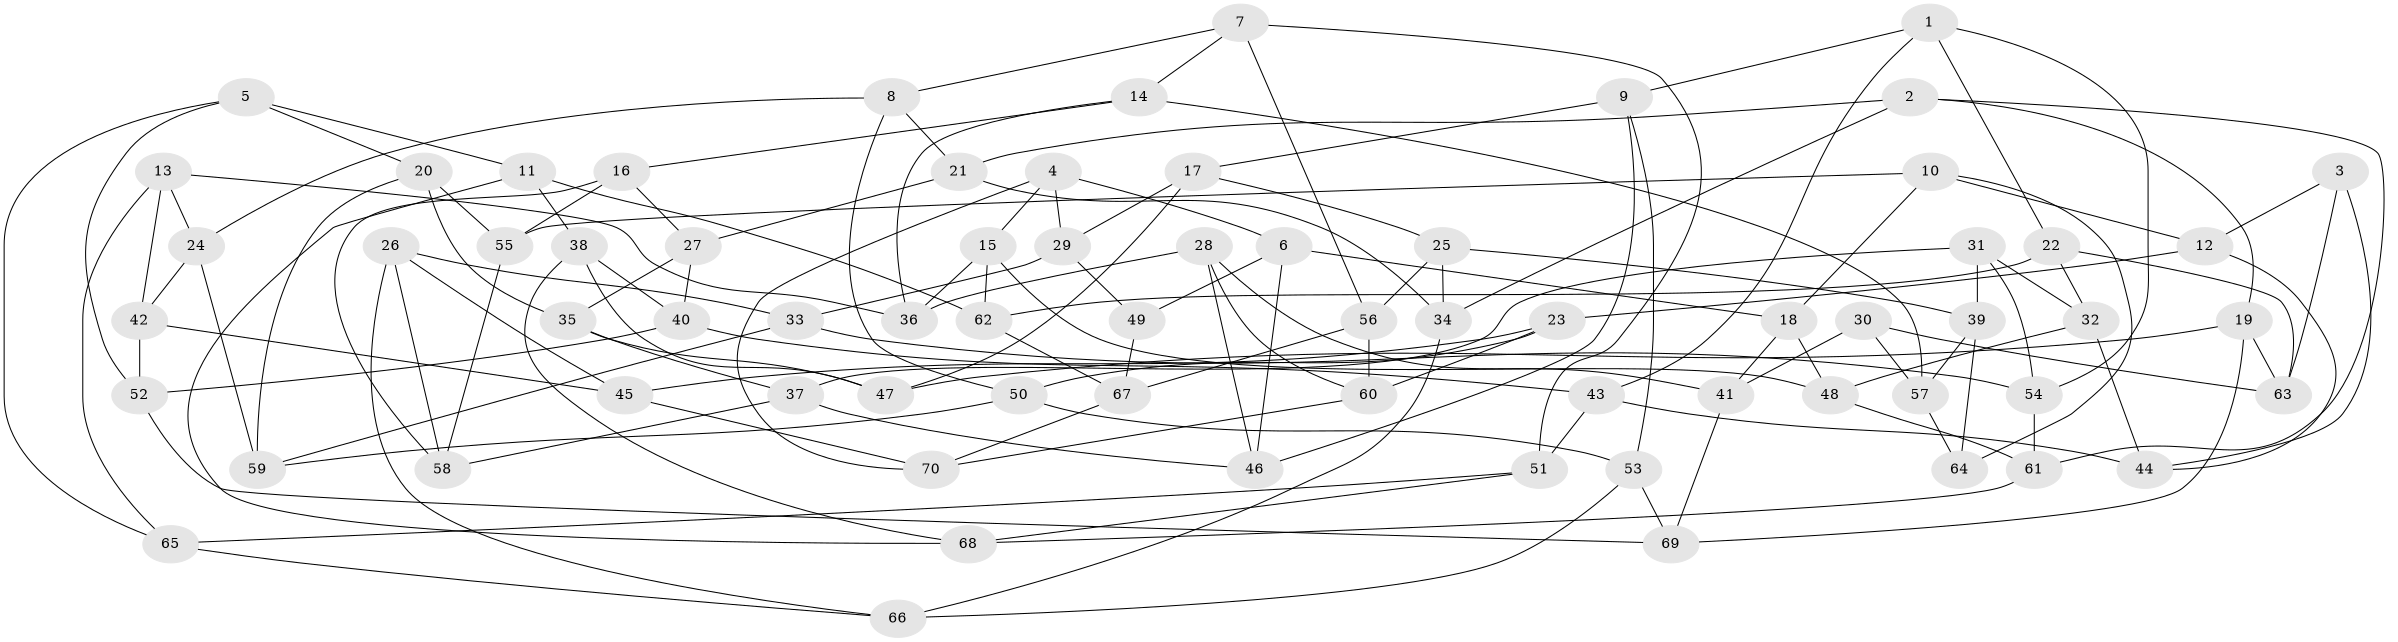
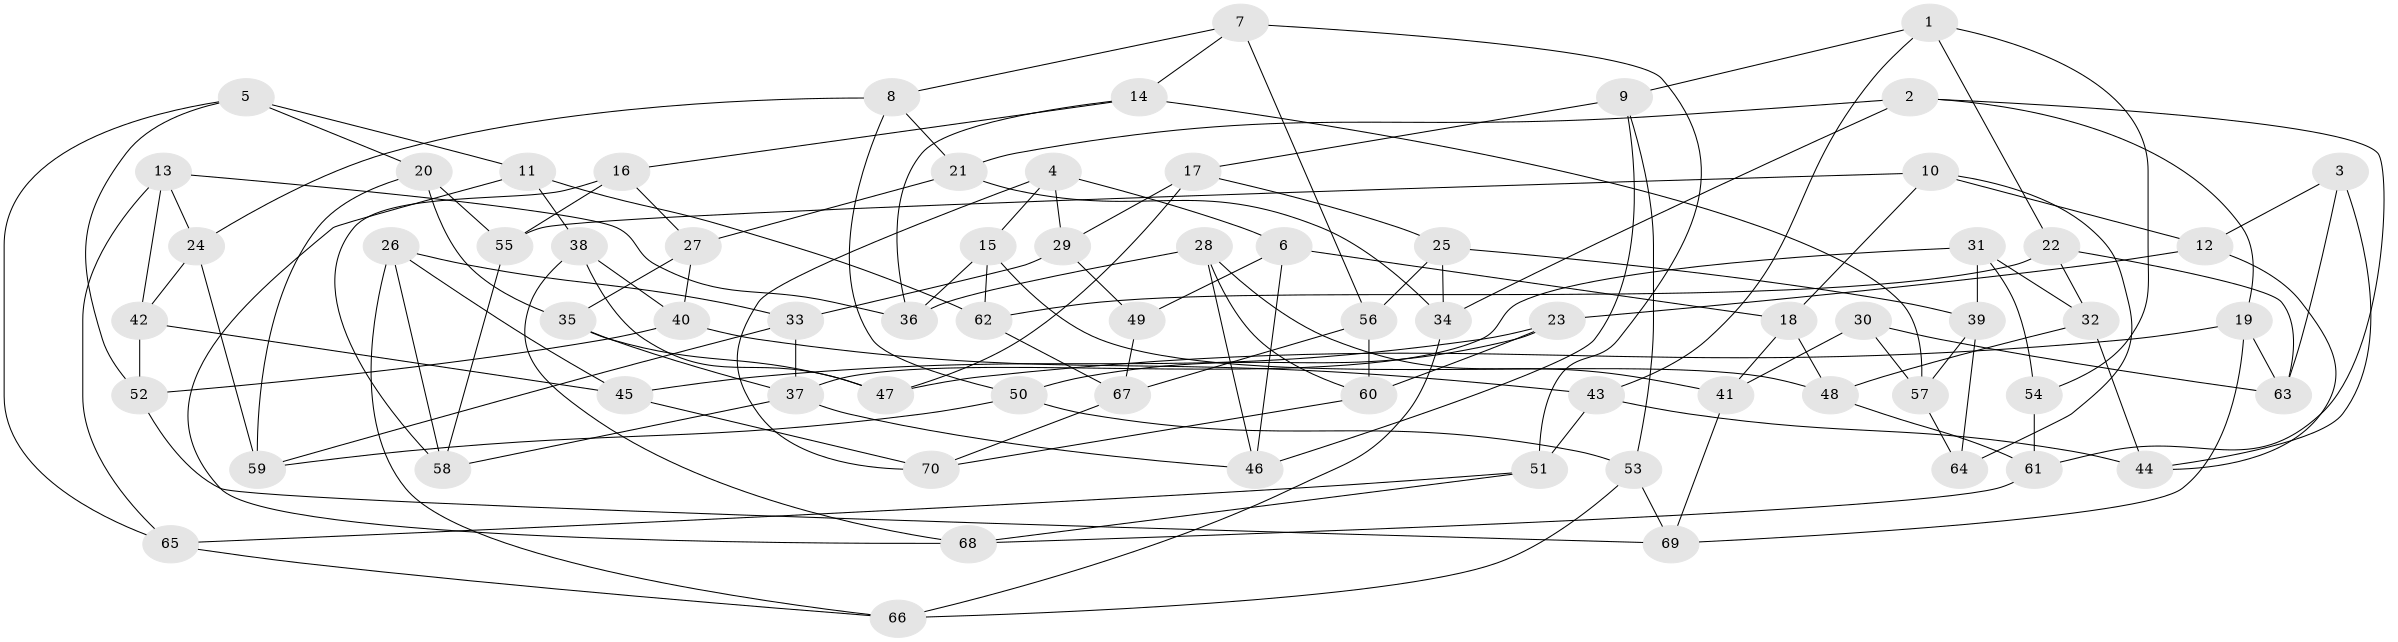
  graph {
    node [color=gray90 style=filled]
    1
    9
    22
    43
    54
    46
    17
    53
    63
    62
    32
    44
    51
    61
    2
    19
    21
    34
    47
    69
    27
    66
    68
    3
    12
    23
    4
    6
    15
    29
    70
    18
    49
    36
    48
    33
    5
    11
    20
    52
    65
    38
    55
    35
    59
    41
    67
    7
    8
    14
    56
    24
    50
    16
    57
    60
    42
    25
    10
    64
    58
    40
    45
    13
    39
    37
    26
    28
    30
    31
    1 -- 9
    1 -- 22
    1 -- 43
    1 -- 54
    9 -- 46
    9 -- 17
    9 -- 53
    22 -- 63
    22 -- 62
    22 -- 32
    43 -- 44
    43 -- 51
    54 -- 61
    17 -- 47
    17 -- 29
    17 -- 25
    53 -- 69
    53 -- 66
    62 -- 67
    32 -- 44
    32 -- 48
    51 -- 68
    51 -- 65
    61 -- 68
    2 -- 61
    2 -- 19
    2 -- 21
    2 -- 34
    19 -- 63
    19 -- 47
    19 -- 69
    21 -- 34
    21 -- 27
    34 -- 66
    27 -- 35
    27 -- 40
    3 -- 63
    3 -- 44
    3 -- 12
    12 -- 44
    12 -- 23
    23 -- 50
    23 -- 60
    23 -- 45
    4 -- 6
    4 -- 15
    4 -- 29
    4 -- 70
    6 -- 46
    6 -- 18
    6 -- 49
    15 -- 62
    15 -- 36
    15 -- 48
    29 -- 49
    29 -- 33
    18 -- 48
    18 -- 41
    49 -- 67
    48 -- 61
-   33 -- 54
+   33 -- 37
    33 -- 59
    5 -- 11
    5 -- 20
    5 -- 52
    5 -- 65
    11 -- 62
    11 -- 68
    11 -- 38
    20 -- 55
    20 -- 35
    20 -- 59
    52 -- 69
    65 -- 66
    38 -- 47
    38 -- 68
    38 -- 40
    55 -- 58
    35 -- 47
    35 -- 37
    41 -- 69
    67 -- 70
    7 -- 51
    7 -- 8
    7 -- 14
    7 -- 56
    8 -- 21
    8 -- 24
    8 -- 50
    14 -- 36
    14 -- 16
    14 -- 57
    56 -- 67
    56 -- 60
    24 -- 59
    24 -- 42
    50 -- 53
    50 -- 59
    16 -- 27
    16 -- 55
    16 -- 58
    57 -- 64
    60 -- 70
    42 -- 52
    42 -- 45
    25 -- 34
    25 -- 56
    25 -- 39
    10 -- 12
    10 -- 18
    10 -- 55
    10 -- 64
    40 -- 43
    40 -- 52
    45 -- 70
    13 -- 36
    13 -- 65
    13 -- 24
    13 -- 42
    39 -- 57
    39 -- 64
    37 -- 46
    37 -- 58
    26 -- 66
    26 -- 33
    26 -- 58
    26 -- 45
    28 -- 46
    28 -- 36
    28 -- 41
    28 -- 60
    30 -- 63
    30 -- 41
    30 -- 57
    31 -- 54
    31 -- 32
    31 -- 39
    31 -- 37
  }
